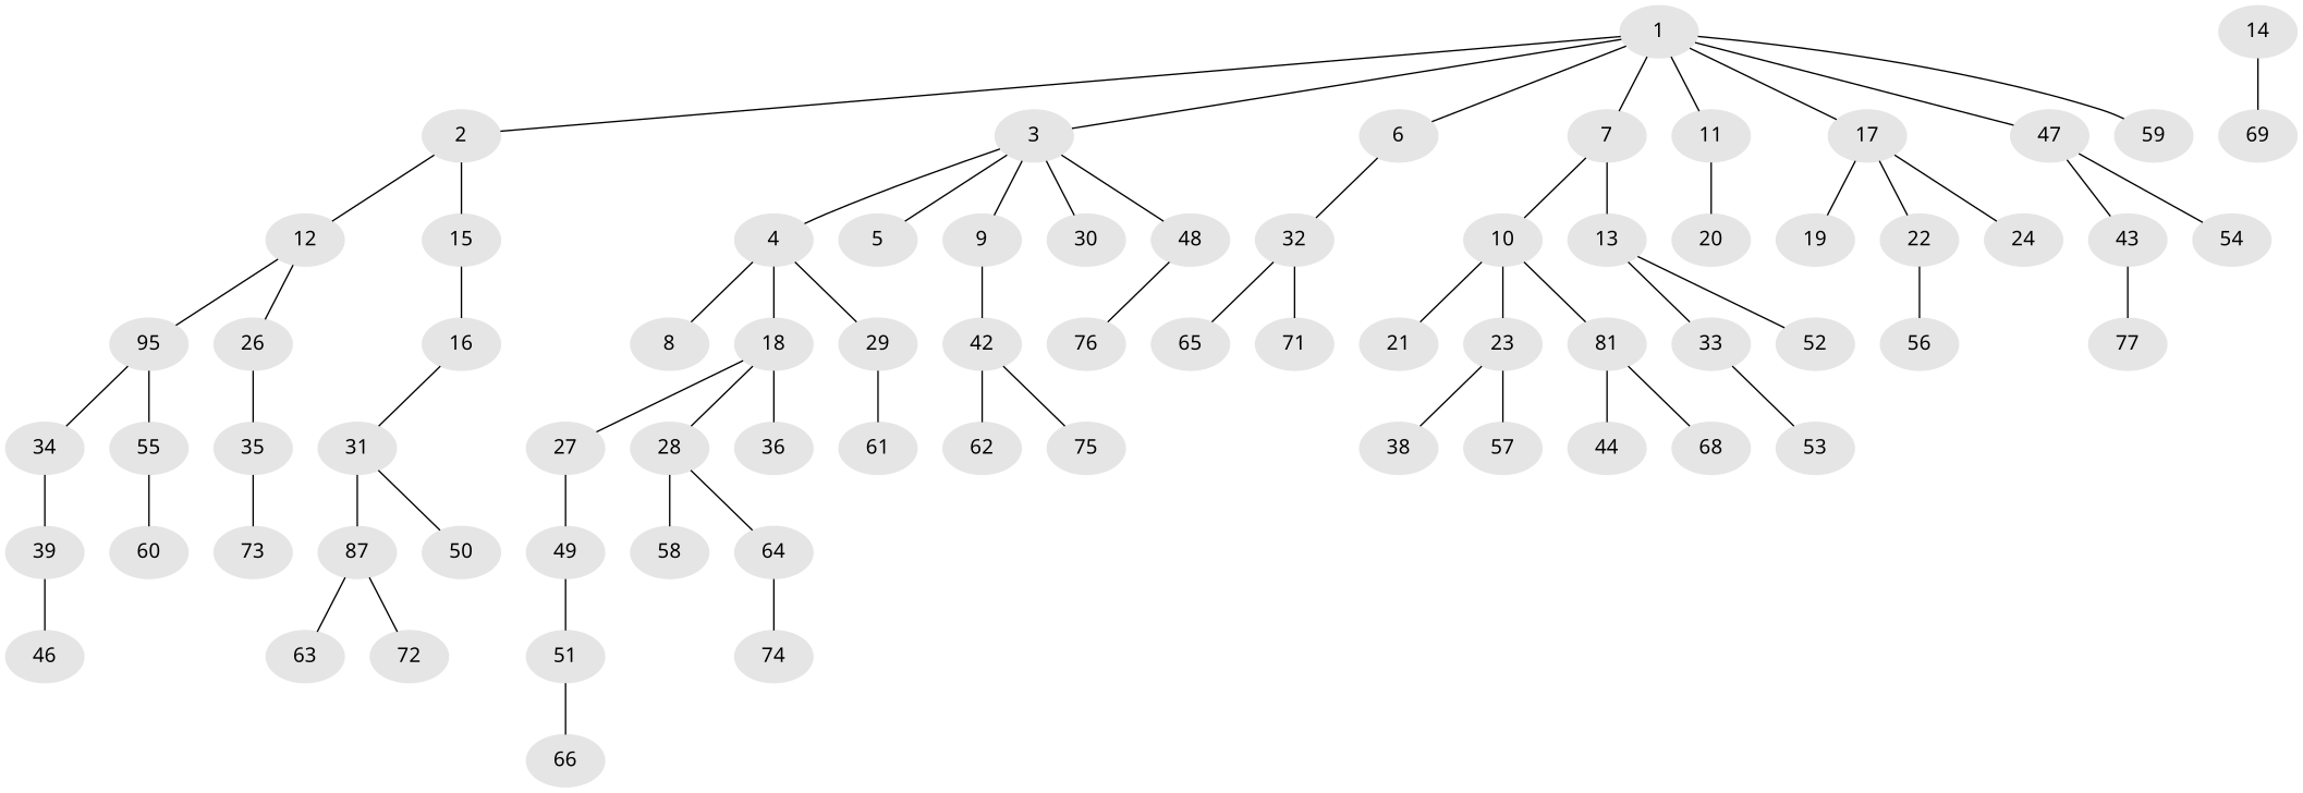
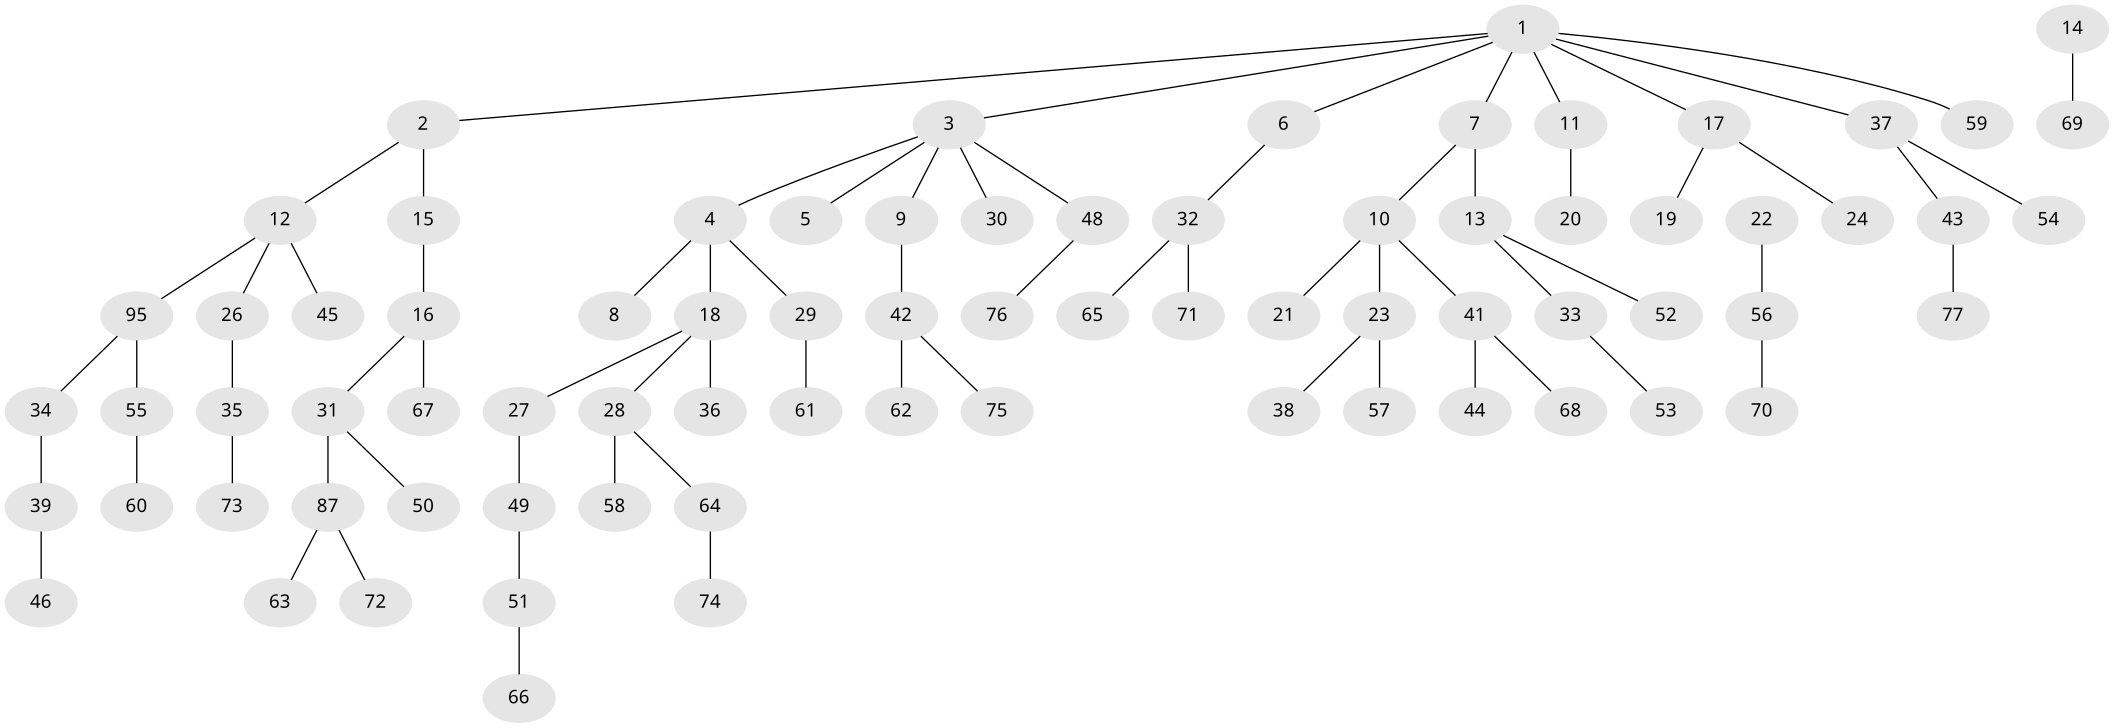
  graph {
    fontname="Noto Sans"
    node [color=gray90 fontname="Noto Sans" style=filled]
    edge [fontname="Noto Sans"]
    1
    2
    3
    6
    7
    11
    17
-   37 [label=47]
+   37
    59
    12
    15
    4
    5
    9
    30
    48
    32
    10
    13
    20
    19
    22
    24
    43
    54
    n26 [label=95]
    26
+   45
    16
    8
    18
    29
    42
    14
    69
    76
    27
    28
    36
    61
    65
    71
    21
    23
-   41 [label=81]
+   41
    33
    52
    62
    75
    38
    57
    44
    68
    34
    55
    35
    53
    31
+   67
    n60 [label=87]
    50
    56
    49
    58
    64
+   70
    39
    60
    73
    51
    74
    63
    72
    46
    77
    66
    1 -- 2
    1 -- 3
    1 -- 6
    1 -- 7
    1 -- 11
    1 -- 17
    1 -- 37
    1 -- 59
    2 -- 12
    2 -- 15
    3 -- 4
    3 -- 5
    3 -- 9
    3 -- 30
    3 -- 48
    6 -- 32
    7 -- 10
    7 -- 13
    11 -- 20
    17 -- 19
-   17 -- 22
    17 -- 24
    37 -- 43
    37 -- 54
    12 -- n26
    12 -- 26
+   12 -- 45
    15 -- 16
    4 -- 8
    4 -- 18
    4 -- 29
    9 -- 42
    48 -- 76
    32 -- 65
    32 -- 71
    10 -- 21
    10 -- 23
    10 -- 41
    13 -- 33
    13 -- 52
    22 -- 56
    43 -- 77
    n26 -- 34
    n26 -- 55
    26 -- 35
    16 -- 31
+   16 -- 67
    18 -- 27
    18 -- 28
    18 -- 36
    29 -- 61
    42 -- 62
    42 -- 75
    14 -- 69
    27 -- 49
    28 -- 58
    28 -- 64
    23 -- 38
    23 -- 57
    41 -- 44
    41 -- 68
    33 -- 53
    34 -- 39
    55 -- 60
    35 -- 73
    31 -- n60
    31 -- 50
    n60 -- 63
    n60 -- 72
+   56 -- 70
    49 -- 51
    64 -- 74
    39 -- 46
    51 -- 66
  }
